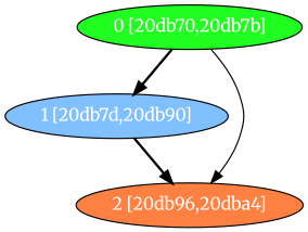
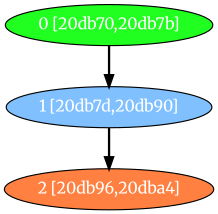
  digraph {
    fontname=Merriweather
    node [fontcolor="#ffffff" shape=oval style=filled fontname=Merriweather]
    edge [style=bold fontname=Merriweather]
    n1 [fillcolor="#20FF20" label="0 [20db70,20db7b]"]
    n2 [fillcolor="#80C0FF" label="1 [20db7d,20db90]"]
    n3 [fillcolor="#FF8040" label="2 [20db96,20dba4]"]
    n1 -> n2
-   n1 -> n3 [style=solid]
    n2 -> n3
  }
